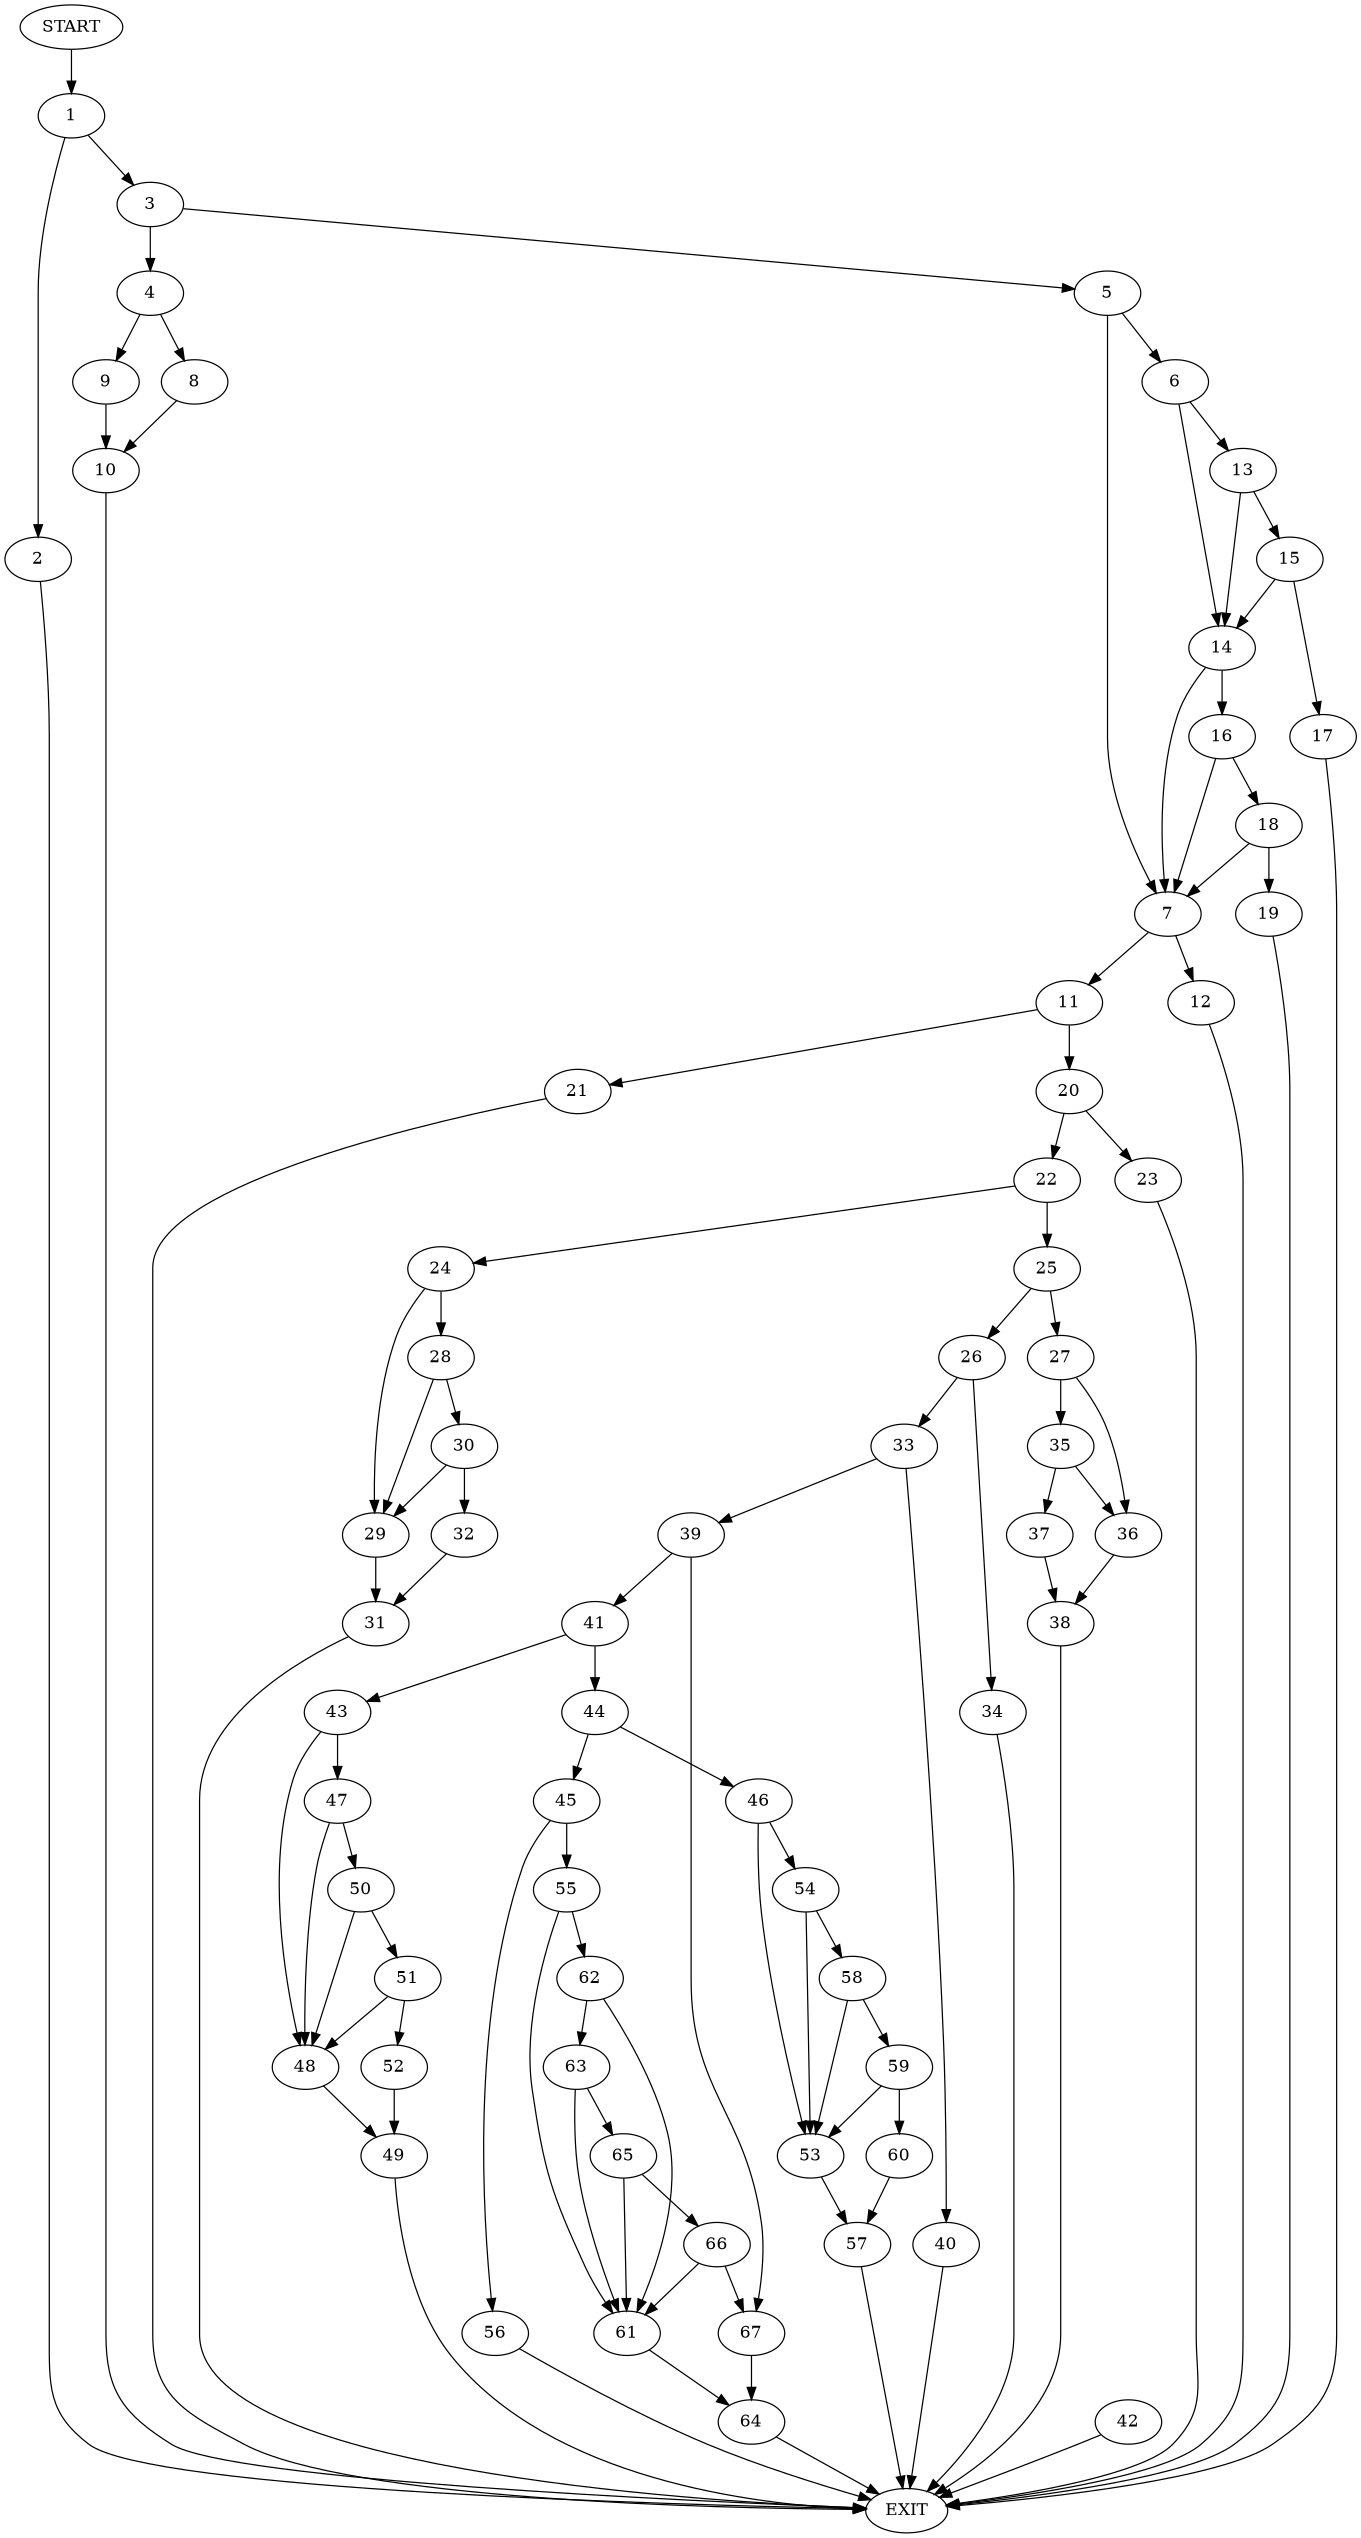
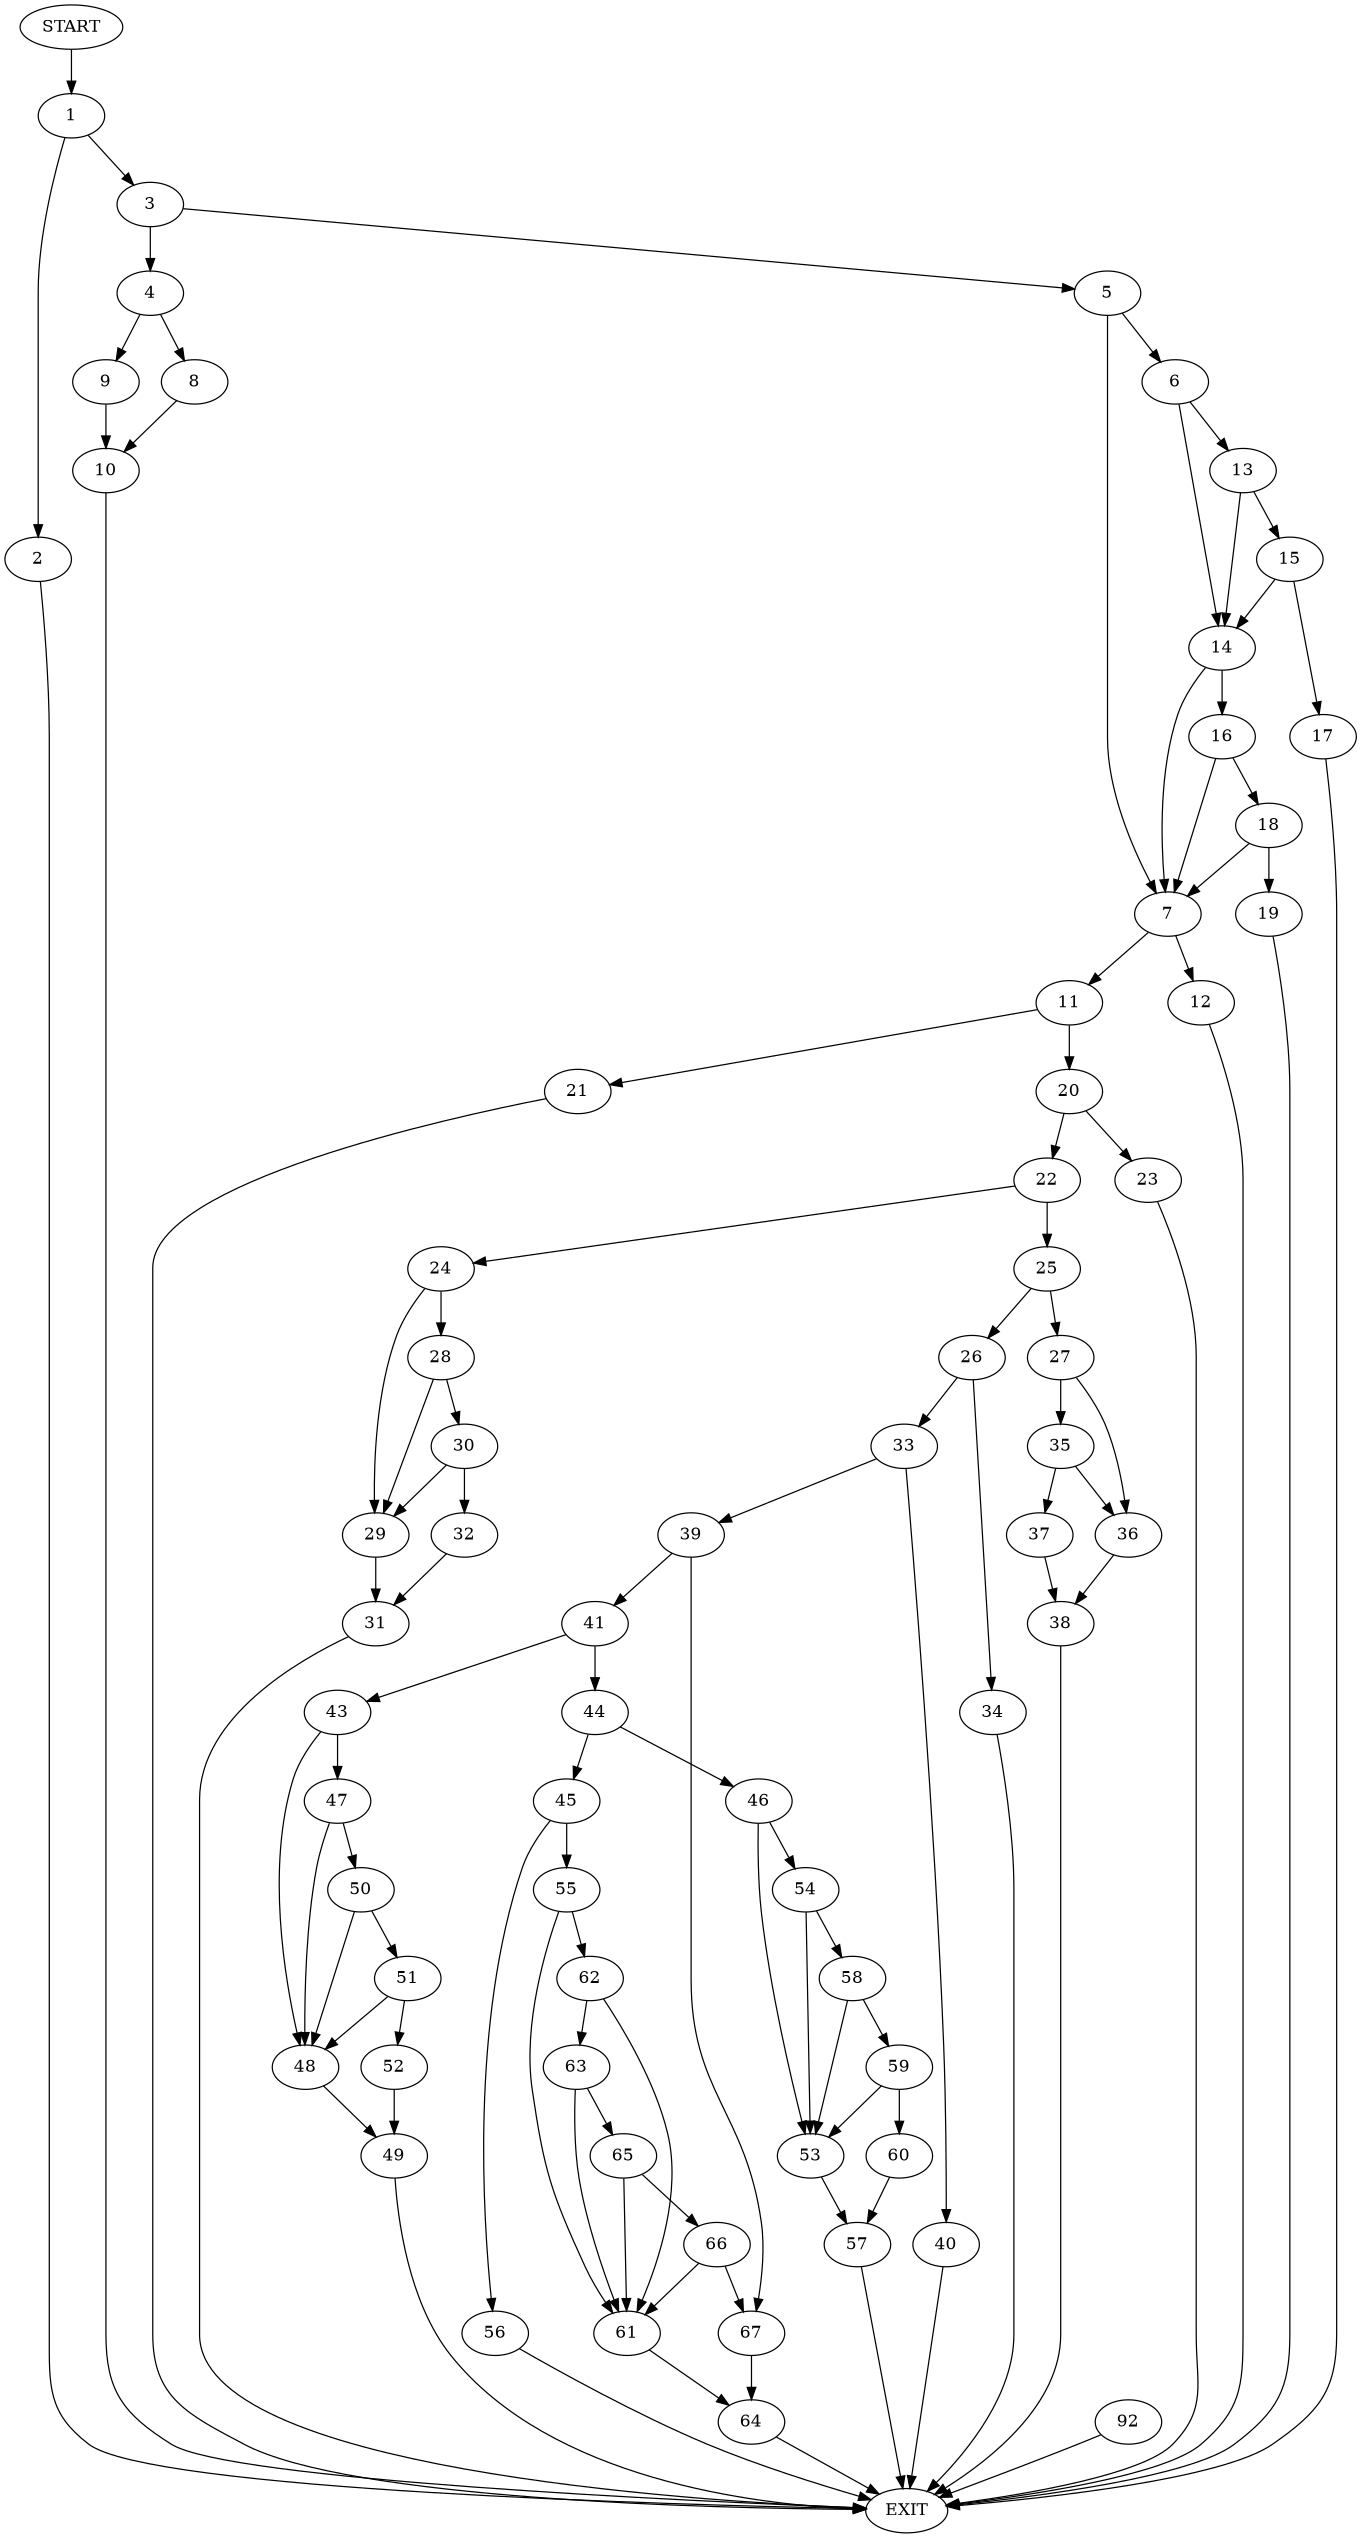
  digraph {
    n1 [label=START]
    1
    2
    3
    n5 [label=EXIT]
    4
    5
    8
    9
    6
    7
    10
    13
    14
    11
    12
    15
    16
    20
    21
    22
    23
    17
    18
    19
    24
    25
    28
    29
    26
    27
    30
    31
    33
    34
    35
    36
    39
    40
    37
    38
    32
    41
    67
    43
    44
-   42
+   42 [label=92]
    47
    48
    45
    46
    50
    49
    55
    56
    53
    54
    61
    62
    57
    58
    51
    52
    59
    64
    63
    60
    65
    66
    n1 -> 1
    1 -> 2
    1 -> 3
    2 -> n5
    3 -> 4
    3 -> 5
    4 -> 8
    4 -> 9
    5 -> 6
    5 -> 7
    8 -> 10
    9 -> 10
    6 -> 13
    6 -> 14
    7 -> 11
    7 -> 12
    10 -> n5
    13 -> 14
    13 -> 15
    14 -> 7
    14 -> 16
    11 -> 20
    11 -> 21
    12 -> n5
    15 -> 14
    15 -> 17
    16 -> 7
    16 -> 18
    20 -> 22
    20 -> 23
    21 -> n5
    22 -> 24
    22 -> 25
    23 -> n5
    17 -> n5
    18 -> 7
    18 -> 19
    19 -> n5
    24 -> 28
    24 -> 29
    25 -> 26
    25 -> 27
    28 -> 29
    28 -> 30
    29 -> 31
    26 -> 33
    26 -> 34
    27 -> 35
    27 -> 36
    30 -> 29
    30 -> 32
    31 -> n5
    33 -> 39
    33 -> 40
    34 -> n5
    35 -> 36
    35 -> 37
    36 -> 38
    39 -> 41
    39 -> 67
    40 -> n5
    37 -> 38
    38 -> n5
    32 -> 31
    41 -> 43
    41 -> 44
    67 -> 64
    43 -> 47
    43 -> 48
    44 -> 45
    44 -> 46
    42 -> n5
    47 -> 48
    47 -> 50
    48 -> 49
    45 -> 55
    45 -> 56
    46 -> 53
    46 -> 54
    50 -> 48
    50 -> 51
    49 -> n5
    55 -> 61
    55 -> 62
    56 -> n5
    53 -> 57
    54 -> 53
    54 -> 58
    61 -> 64
    62 -> 61
    62 -> 63
    57 -> n5
    58 -> 53
    58 -> 59
    51 -> 48
    51 -> 52
    52 -> 49
    59 -> 53
    59 -> 60
    64 -> n5
    63 -> 61
    63 -> 65
    60 -> 57
    65 -> 61
    65 -> 66
    66 -> 67
    66 -> 61
  }
